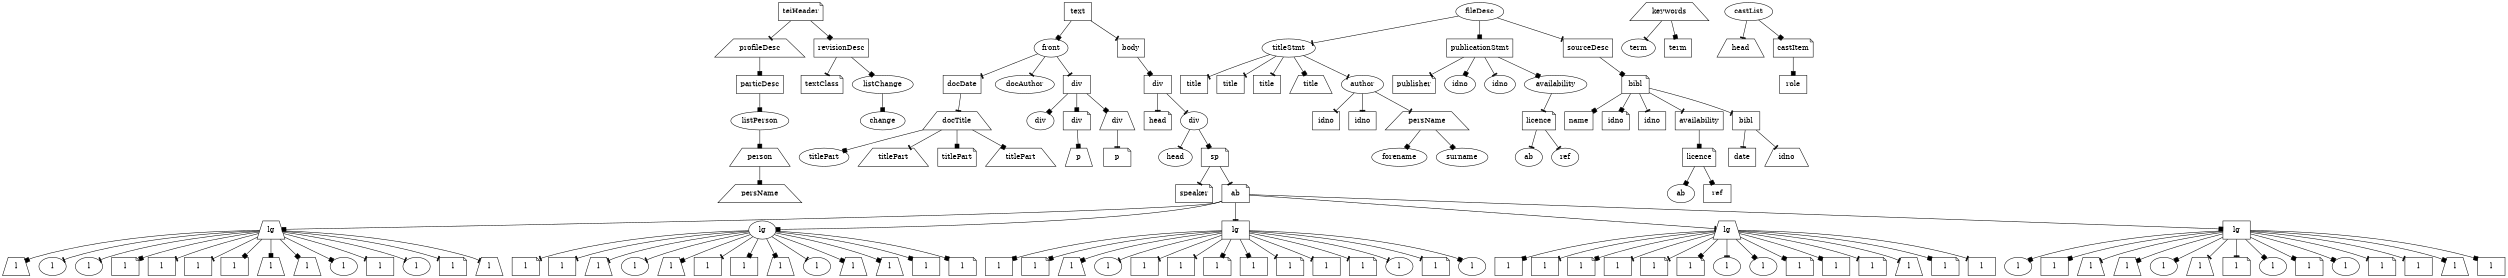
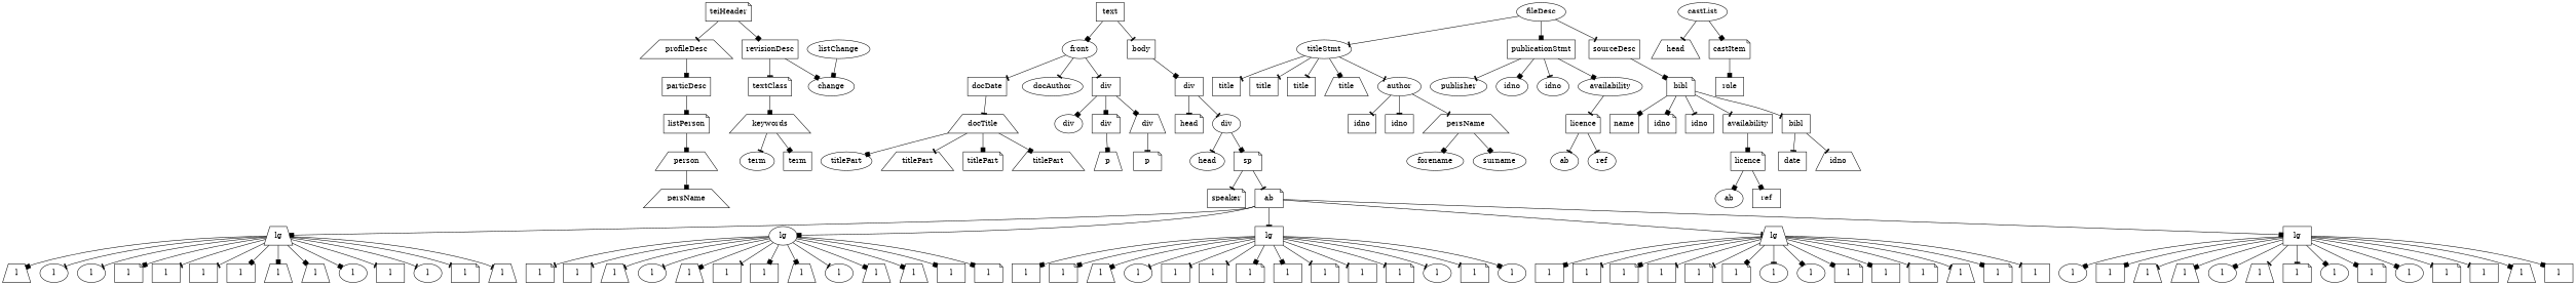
  digraph {
    node [shape=box]
    edge [arrowhead=tee]
    n1 [label=teiHeader shape=note]
    n2 [label=profileDesc shape=trapezium]
    n3 [label=revisionDesc]
    n4 [label=text]
    n5 [label=front shape=ellipse]
    n6 [label=body]
    n7 [label=fileDesc shape=ellipse]
    n8 [label=titleStmt shape=ellipse]
    n9 [label=publicationStmt]
    n10 [label=sourceDesc]
    n11 [label=particDesc]
    n12 [label=textClass shape=note]
    n13 [label=listChange shape=ellipse]
    n14 [label=title]
    n15 [label=title]
    n16 [label=title]
    n17 [label=title shape=trapezium]
    n18 [label=author shape=ellipse]
-   n19 [label=publisher shape=note]
+   n19 [label=publisher shape=ellipse]
    n20 [label=idno shape=ellipse]
    n21 [label=idno shape=ellipse]
    n22 [label=availability shape=ellipse]
    n23 [label=bibl shape=note]
    n24 [label=idno]
    n25 [label=idno]
    n26 [label=persName shape=trapezium]
    n27 [label=forename shape=ellipse]
    n28 [label=surname shape=ellipse]
    n29 [label=licence shape=note]
    n30 [label=ab shape=ellipse]
    n31 [label=ref shape=ellipse]
    n32 [label=name]
    n33 [label=idno shape=note]
    n34 [label=idno]
    n35 [label=availability]
    n36 [label=bibl]
    n37 [label=licence shape=note]
    n38 [label=date]
    n39 [label=idno shape=trapezium]
    n40 [label=ab shape=ellipse]
    n41 [label=ref]
-   n42 [label=listPerson shape=ellipse]
+   n42 [label=listPerson shape=note]
    n43 [label=keywords shape=trapezium]
    n44 [label=person shape=trapezium]
    n45 [label=persName shape=trapezium]
    n46 [label=term shape=ellipse]
    n47 [label=term]
    n48 [label=change shape=ellipse]
    n49 [label=docDate]
    n50 [label=docAuthor shape=ellipse]
    n51 [label=div]
    n52 [label=div]
    n53 [label=docTitle shape=trapezium]
    n54 [label=titlePart shape=ellipse]
    n55 [label=titlePart shape=trapezium]
    n56 [label=titlePart shape=note]
    n57 [label=titlePart shape=trapezium]
    n58 [label=div shape=ellipse]
    n59 [label=div shape=note]
    n60 [label=div shape=trapezium]
    n61 [label=castList shape=ellipse]
    n62 [label=head shape=trapezium]
    n63 [label=castItem shape=note]
    n64 [label=p shape=trapezium]
    n65 [label=p shape=note]
    n66 [label=role]
    n67 [label=head shape=note]
    n68 [label=div shape=ellipse]
    n69 [label=head shape=ellipse]
    n70 [label=sp shape=note]
    n71 [label=speaker shape=note]
    n72 [label=ab shape=note]
    n73 [label=lg shape=trapezium]
    n74 [label=lg shape=ellipse]
    n75 [label=lg]
    n76 [label=lg shape=trapezium]
    n77 [label=lg]
    n78 [label=l shape=trapezium]
    n79 [label=l shape=ellipse]
    n80 [label=l shape=ellipse]
    n81 [label=l shape=note]
    n82 [label=l]
    n83 [label=l]
    n84 [label=l]
    n85 [label=l shape=trapezium]
    n86 [label=l shape=trapezium]
    n87 [label=l shape=ellipse]
    n88 [label=l]
    n89 [label=l shape=ellipse]
    n90 [label=l shape=note]
    n91 [label=l shape=trapezium]
    n92 [label=l shape=note]
    n93 [label=l]
    n94 [label=l shape=trapezium]
    n95 [label=l shape=ellipse]
    n96 [label=l shape=trapezium]
    n97 [label=l]
    n98 [label=l]
    n99 [label=l shape=trapezium]
    n100 [label=l shape=ellipse]
    n101 [label=l shape=trapezium]
    n102 [label=l shape=trapezium]
    n103 [label=l]
    n104 [label=l shape=note]
    n105 [label=l]
    n106 [label=l shape=note]
    n107 [label=l shape=trapezium]
    n108 [label=l shape=ellipse]
    n109 [label=l]
    n110 [label=l]
    n111 [label=l shape=note]
    n112 [label=l]
    n113 [label=l shape=note]
    n114 [label=l]
    n115 [label=l shape=note]
    n116 [label=l shape=ellipse]
    n117 [label=l shape=note]
    n118 [label=l shape=ellipse]
    n119 [label=l]
    n120 [label=l]
    n121 [label=l shape=note]
    n122 [label=l]
    n123 [label=l shape=note]
    n124 [label=l shape=note]
    n125 [label=l shape=ellipse]
    n126 [label=l shape=ellipse]
    n127 [label=l shape=note]
    n128 [label=l]
    n129 [label=l shape=note]
    n130 [label=l shape=trapezium]
    n131 [label=l shape=note]
    n132 [label=l]
    n133 [label=l shape=ellipse]
    n134 [label=l]
    n135 [label=l shape=trapezium]
    n136 [label=l shape=trapezium]
    n137 [label=l shape=ellipse]
    n138 [label=l shape=trapezium]
    n139 [label=l shape=note]
    n140 [label=l shape=ellipse]
    n141 [label=l shape=note]
    n142 [label=l shape=ellipse]
    n143 [label=l shape=note]
    n144 [label=l]
    n145 [label=l shape=trapezium]
    n146 [label=l]
    n1 -> n2
    n1 -> n3 [arrowhead=box]
    n2 -> n11 [arrowhead=box]
    n3 -> n12
-   n3 -> n13 [arrowhead=box]
+   n3 -> n48 [arrowhead=box]
    n4 -> n5 [arrowhead=box]
    n4 -> n6
    n5 -> n49
    n5 -> n50
    n5 -> n51
    n6 -> n52 [arrowhead=box]
    n7 -> n8
    n7 -> n9 [arrowhead=box]
    n7 -> n10
    n8 -> n14
    n8 -> n15
    n8 -> n16
    n8 -> n17 [arrowhead=box]
    n8 -> n18
    n9 -> n19
    n9 -> n20 [arrowhead=box]
    n9 -> n21
    n9 -> n22 [arrowhead=box]
    n10 -> n23 [arrowhead=box]
    n11 -> n42 [arrowhead=box]
+   n12 -> n43 [arrowhead=box]
    n13 -> n48 [arrowhead=box]
    n18 -> n24
    n18 -> n25
    n18 -> n26
    n22 -> n29
    n23 -> n32 [arrowhead=box]
    n23 -> n33 [arrowhead=box]
    n23 -> n34
    n23 -> n35
    n23 -> n36
    n26 -> n27 [arrowhead=box]
    n26 -> n28 [arrowhead=box]
    n29 -> n30
    n29 -> n31
    n35 -> n37 [arrowhead=box]
    n36 -> n38
    n36 -> n39
    n37 -> n40 [arrowhead=box]
    n37 -> n41 [arrowhead=box]
    n42 -> n44 [arrowhead=box]
    n43 -> n46
    n43 -> n47 [arrowhead=box]
    n44 -> n45 [arrowhead=box]
    n49 -> n53
    n51 -> n58 [arrowhead=box]
    n51 -> n59 [arrowhead=box]
    n51 -> n60 [arrowhead=box]
    n52 -> n67
    n52 -> n68
    n53 -> n54 [arrowhead=box]
    n53 -> n55
    n53 -> n56 [arrowhead=box]
    n53 -> n57 [arrowhead=box]
    n59 -> n64 [arrowhead=box]
    n60 -> n65
    n61 -> n62
    n61 -> n63 [arrowhead=box]
    n63 -> n66 [arrowhead=box]
    n68 -> n69
    n68 -> n70 [arrowhead=box]
    n70 -> n71
    n70 -> n72
    n72 -> n73 [arrowhead=box]
    n72 -> n74 [arrowhead=box]
    n72 -> n75
    n72 -> n76
    n72 -> n77 [arrowhead=box]
    n73 -> n78 [arrowhead=box]
    n73 -> n79
    n73 -> n80
    n73 -> n81 [arrowhead=box]
    n73 -> n82
    n73 -> n83
    n73 -> n84 [arrowhead=box]
    n73 -> n85 [arrowhead=box]
    n73 -> n86 [arrowhead=box]
    n73 -> n87 [arrowhead=box]
    n73 -> n88
    n73 -> n89
    n73 -> n90
    n73 -> n91
    n74 -> n92
    n74 -> n93
    n74 -> n94
    n74 -> n95
    n74 -> n96 [arrowhead=box]
    n74 -> n97
    n74 -> n98 [arrowhead=box]
    n74 -> n99 [arrowhead=box]
    n74 -> n100
    n74 -> n101 [arrowhead=box]
    n74 -> n102 [arrowhead=box]
    n74 -> n103 [arrowhead=box]
    n74 -> n104 [arrowhead=box]
    n75 -> n105 [arrowhead=box]
    n75 -> n106 [arrowhead=box]
    n75 -> n107 [arrowhead=box]
    n75 -> n108
    n75 -> n109
    n75 -> n110
    n75 -> n111 [arrowhead=box]
    n75 -> n112 [arrowhead=box]
    n75 -> n113
    n75 -> n114
    n75 -> n115
    n75 -> n116
    n75 -> n117
    n75 -> n118 [arrowhead=box]
    n76 -> n119 [arrowhead=box]
    n76 -> n120
    n76 -> n121 [arrowhead=box]
    n76 -> n122
    n76 -> n123
    n76 -> n124 [arrowhead=box]
    n76 -> n125
    n76 -> n126 [arrowhead=box]
    n76 -> n127 [arrowhead=box]
    n76 -> n128 [arrowhead=box]
    n76 -> n129
    n76 -> n130
    n76 -> n131 [arrowhead=box]
    n76 -> n132
    n77 -> n133 [arrowhead=box]
    n77 -> n134 [arrowhead=box]
    n77 -> n135
    n77 -> n136 [arrowhead=box]
    n77 -> n137 [arrowhead=box]
    n77 -> n138
    n77 -> n139
    n77 -> n140 [arrowhead=box]
    n77 -> n141 [arrowhead=box]
    n77 -> n142 [arrowhead=box]
    n77 -> n143
    n77 -> n144
    n77 -> n145 [arrowhead=box]
    n77 -> n146 [arrowhead=box]
  }
